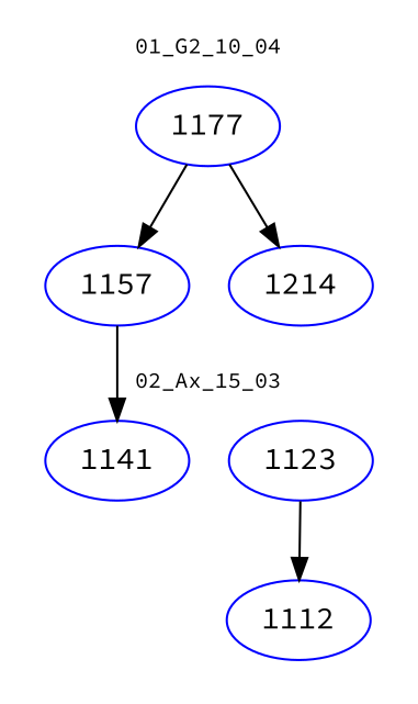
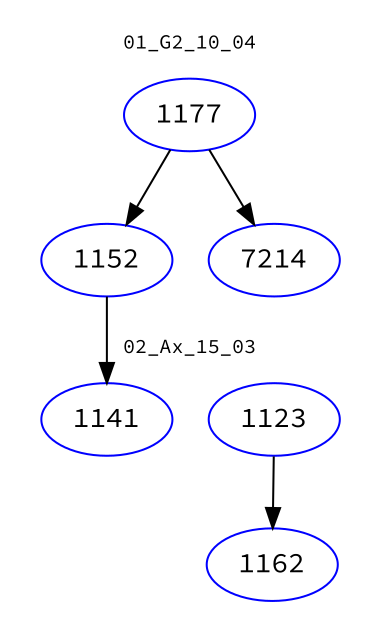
  digraph {
    fontname="Source Code Pro"
    node [color=blue fontname="Source Code Pro"]
    edge [color=black fontname="Source Code Pro"]
    n1 [label=1123]
    n2 [label=1141]
-   n3 [label=1112]
+   n3 [label=1162]
    n4 [label=1177]
-   n5 [label=1157]
-   n6 [label=1214]
+   n5 [label=1152]
+   n6 [label=7214]
    subgraph cluster_1 {
      color=white
      fontsize=10
      label="02_Ax_15_03"
      n1
      n2
      n3
    }
    subgraph cluster_2 {
      color=white
      fontsize=10
      label="01_G2_10_04"
      n4
      n5
      n6
    }
    n1 -> n3
    n4 -> n5
    n4 -> n6
    n5 -> n2
  }
